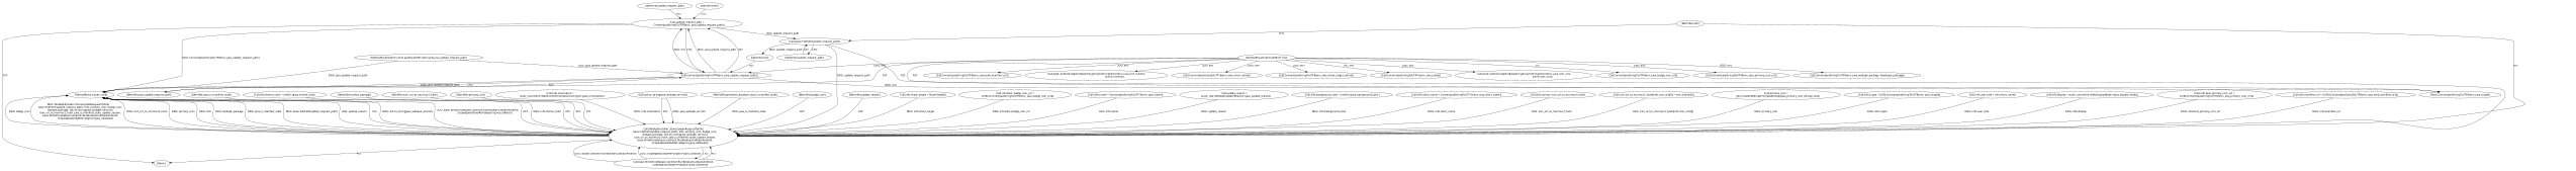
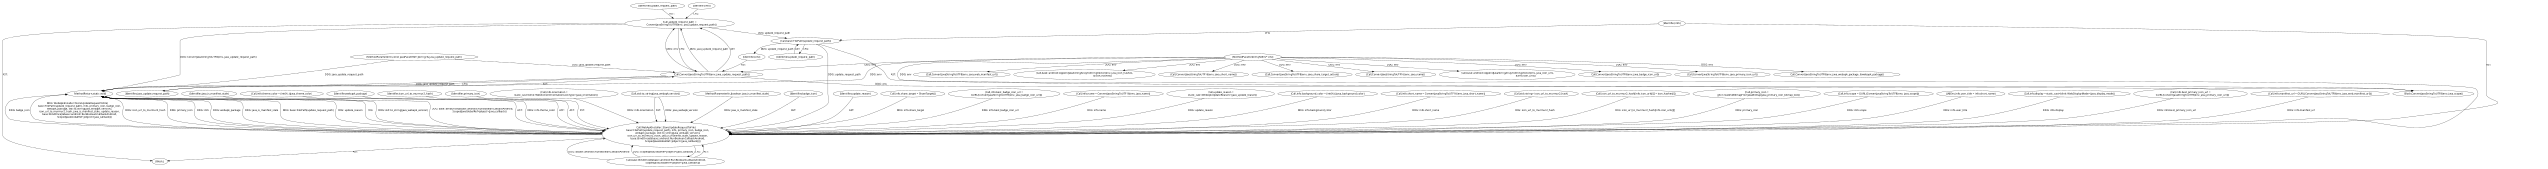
  digraph {
    fontname="Noto Sans"
    node [fontname="Noto Sans"]
    edge [fontname="Noto Sans"]
    n1 [label="(Call,update_request_path =\n      ConvertJavaStringToUTF8(env, java_update_request_path))"]
    n2 [label="(Call,ConvertJavaStringToUTF8(env, java_update_request_path))"]
    n3 [label="(Call,base::FilePath(update_request_path))"]
    n4 [label="(MethodReturn,static void)"]
    n5 [label="(Block,)"]
    n6 [label="(Block,ConvertJavaStringToUTF8(env, java_scope))"]
    n7 [label="(Identifier,java_update_request_path)"]
    n8 [label="(Call,WebApkInstaller::StoreUpdateRequestToFile(\n      base::FilePath(update_request_path), info, primary_icon, badge_icon,\n      webapk_package, std::to_string(java_webapk_version),\n      icon_url_to_murmur2_hash, java_is_manifest_stale, update_reason,\n      base::BindOnce(&base::android::RunBooleanCallbackAndroid,\n                     ScopedJavaGlobalRef<jobject>(java_callback))))"]
    n9 [label="(Identifier,update_request_path)"]
    n10 [label="(Identifier,env)"]
    n11 [label="(MethodParameterIn,JNIEnv* env)"]
    n12 [label="(Call,base::android::AppendJavaStringArrayToStringVector(env, java_icon_hashes,\n                                                     &icon_hashes))"]
    n13 [label="(Call,ConvertJavaStringToUTF16(env, java_short_name))"]
    n14 [label="(Call,ConvertJavaStringToUTF8(env, java_share_target_action))"]
    n15 [label="(Call,ConvertJavaStringToUTF16(env, java_name))"]
    n16 [label="(Call,base::android::AppendJavaStringArrayToStringVector(env, java_icon_urls,\n                                                      &info.icon_urls))"]
    n17 [label="(Call,ConvertJavaStringToUTF8(env, java_badge_icon_url))"]
    n18 [label="(Call,ConvertJavaStringToUTF8(env, java_primary_icon_url))"]
    n19 [label="(Call,ConvertJavaStringToUTF8(env, java_webapk_package, &webapk_package))"]
    n20 [label="(Call,ConvertJavaStringToUTF8(env, java_web_manifest_url))"]
    n21 [label="(MethodParameterIn,const JavaParamRef<jstring>& java_update_request_path)"]
    n22 [label="(Call,base::BindOnce(&base::android::RunBooleanCallbackAndroid,\n                     ScopedJavaGlobalRef<jobject>(java_callback)))"]
    n23 [label="(Identifier,java_is_manifest_stale)"]
    n24 [label="(Call,info.theme_color = (int64_t)java_theme_color)"]
-   n25 [label="(Identifier,hashes_package)"]
+   n25 [label="(Identifier,webapk_package)"]
    n26 [label="(Identifier,icon_url_to_murmur2_hash)"]
    n27 [label="(Identifier,primary_icon)"]
    n28 [label="(Call,info.orientation =\n      static_cast<blink::WebScreenOrientationLockType>(java_orientation))"]
    n29 [label="(Call,std::to_string(java_webapk_version))"]
    n30 [label="(MethodParameterIn,jboolean java_is_manifest_stale)"]
    n31 [label="(Identifier,info)"]
    n32 [label="(Identifier,badge_icon)"]
    n33 [label="(Identifier,update_reason)"]
    n34 [label="(Call,info.share_target = ShareTarget())"]
    n35 [label="(Call,info.best_badge_icon_url =\n       GURL(ConvertJavaStringToUTF8(env, java_badge_icon_url)))"]
    n36 [label="(Call,info.name = ConvertJavaStringToUTF16(env, java_name))"]
    n37 [label="(Call,update_reason =\n      static_cast<WebApkUpdateReason>(java_update_reason))"]
    n38 [label="(Call,info.background_color = (int64_t)java_background_color)"]
    n39 [label="(Call,info.short_name = ConvertJavaStringToUTF16(env, java_short_name))"]
    n40 [label="(Call,std::string> icon_url_to_murmur2_hash)"]
    n41 [label="(Call,icon_url_to_murmur2_hash[info.icon_urls[i]] = icon_hashes[i])"]
    n42 [label="(Identifier,update_request_path)"]
    n43 [label="(Identifier,info)"]
    n44 [label="(Call,primary_icon =\n      gfx::CreateSkBitmapFromJavaBitmap(java_primary_icon_bitmap_lock))"]
    n45 [label="(Call,info.scope = GURL(ConvertJavaStringToUTF8(env, java_scope)))"]
-   n46 [label="(Call,info.user_title = info.short_name)"]
+   n46 [label="(JNIEnv,info.user_title = info.short_name)"]
    n47 [label="(Call,info.display = static_cast<blink::WebDisplayMode>(java_display_mode))"]
    n48 [label="(Call,info.best_primary_icon_url =\n      GURL(ConvertJavaStringToUTF8(env, java_primary_icon_url)))"]
    n49 [label="(Call,info.manifest_url = GURL(ConvertJavaStringToUTF8(env, java_web_manifest_url)))"]
    n1 -> n2 [label="CFG: "]
    n1 -> n3 [label="DDG: update_request_path"]
    n1 -> n4 [label="DDG: ConvertJavaStringToUTF8(env, java_update_request_path)"]
    n1 -> n5 [label="AST: "]
    n2 -> n1 [label="AST: "]
    n2 -> n1 [label="DDG: env"]
    n2 -> n1 [label="DDG: java_update_request_path"]
    n2 -> n4 [label="DDG: java_update_request_path"]
    n2 -> n6 [label="DDG: env"]
    n2 -> n7 [label="CFG: "]
    n3 -> n8 [label="AST: "]
    n3 -> n8 [label="DDG: update_request_path"]
    n3 -> n9 [label="CFG: "]
    n3 -> n10 [label="DDG: update_request_path"]
    n4 -> n8 [label="CFG: "]
    n7 -> n2 [label="AST: "]
    n8 -> n4 [label="DDG: std::to_string(java_webapk_version)"]
    n8 -> n4 [label="DDG: base::BindOnce(&base::android::RunBooleanCallbackAndroid,\n                     ScopedJavaGlobalRef<jobject>(java_callback))"]
    n8 -> n4 [label="DDG: badge_icon"]
    n8 -> n4 [label="DDG: WebApkInstaller::StoreUpdateRequestToFile(\n      base::FilePath(update_request_path), info, primary_icon, badge_icon,\n      webapk_package, std::to_string(java_webapk_version),\n      icon_url_to_murmur2_hash, java_is_manifest_stale, update_reason,\n      base::BindOnce(&base::android::RunBooleanCallbackAndroid,\n                     ScopedJavaGlobalRef<jobject>(java_callback)))"]
    n8 -> n4 [label="DDG: icon_url_to_murmur2_hash"]
    n8 -> n4 [label="DDG: primary_icon"]
    n8 -> n4 [label="DDG: info"]
    n8 -> n4 [label="DDG: webapk_package"]
    n8 -> n4 [label="DDG: java_is_manifest_stale"]
    n8 -> n4 [label="DDG: base::FilePath(update_request_path)"]
    n8 -> n4 [label="DDG: update_reason"]
    n8 -> n5 [label="AST: "]
    n8 -> n22 [label="CFG: "]
    n9 -> n3 [label="AST: "]
    n10 -> n2 [label="AST: "]
    n11 -> n2 [label="DDG: env"]
-   n11 -> n4 [label="AST: "]
-   n11 -> n6 [label="AST: "]
+   n11 -> n4 [label="DDG: env"]
+   n11 -> n6 [label="DDG: env"]
    n11 -> n12 [label="DDG: env"]
    n11 -> n13 [label="DDG: env"]
    n11 -> n14 [label="DDG: env"]
-   n11 -> n15 [label="AST: env"]
+   n11 -> n15 [label="DDG: env"]
    n11 -> n16 [label="DDG: env"]
-   n11 -> n17 [label="CFG: "]
+   n11 -> n17 [label="DDG: env"]
    n11 -> n18 [label="DDG: env"]
    n11 -> n19 [label="DDG: env"]
    n11 -> n20 [label="DDG: env"]
    n21 -> n2 [label="DDG: java_update_request_path"]
    n21 -> n4 [label="DDG: java_update_request_path"]
    n22 -> n8 [label="AST: "]
    n22 -> n8 [label="DDG: &base::android::RunBooleanCallbackAndroid"]
    n22 -> n8 [label="DDG: ScopedJavaGlobalRef<jobject>(java_callback)"]
    n23 -> n8 [label="AST: "]
    n24 -> n8 [label="DDG: info.theme_color"]
    n25 -> n8 [label="AST: "]
    n26 -> n8 [label="AST: "]
    n27 -> n8 [label="AST: "]
    n28 -> n8 [label="DDG: info.orientation"]
    n29 -> n8 [label="AST: "]
    n29 -> n8 [label="DDG: java_webapk_version"]
    n30 -> n8 [label="DDG: java_is_manifest_stale"]
    n31 -> n3 [label="CFG: "]
    n31 -> n8 [label="AST: "]
    n32 -> n8 [label="AST: "]
    n33 -> n8 [label="AST: "]
    n34 -> n8 [label="DDG: info.share_target"]
    n35 -> n8 [label="DDG: info.best_badge_icon_url"]
    n36 -> n8 [label="DDG: info.name"]
    n37 -> n8 [label="DDG: update_reason"]
    n38 -> n8 [label="DDG: info.background_color"]
    n39 -> n8 [label="DDG: info.short_name"]
    n40 -> n8 [label="DDG: icon_url_to_murmur2_hash"]
    n41 -> n8 [label="DDG: icon_url_to_murmur2_hash[info.icon_urls[i]]"]
    n42 -> n1 [label="AST: "]
    n43 -> n1 [label="CFG: "]
    n44 -> n8 [label="DDG: primary_icon"]
    n45 -> n8 [label="DDG: info.scope"]
    n46 -> n8 [label="DDG: info.user_title"]
    n47 -> n8 [label="DDG: info.display"]
    n48 -> n8 [label="DDG: info.best_primary_icon_url"]
    n49 -> n8 [label="DDG: info.manifest_url"]
  }
